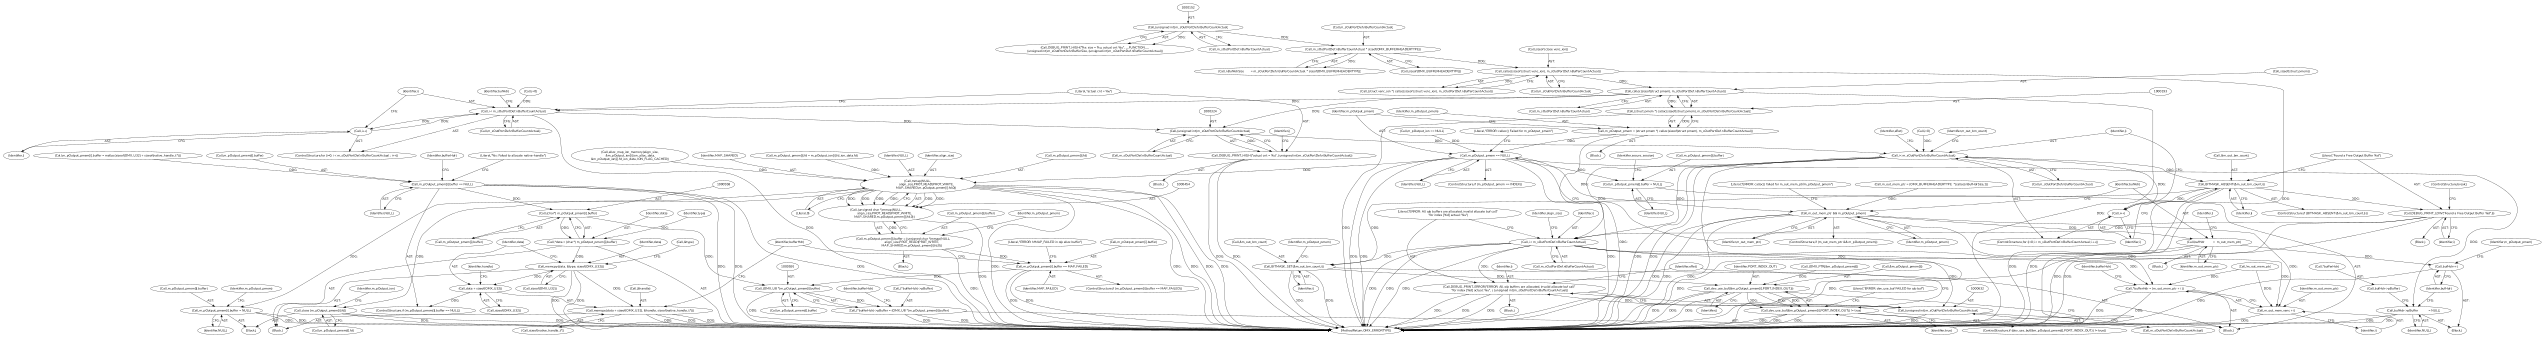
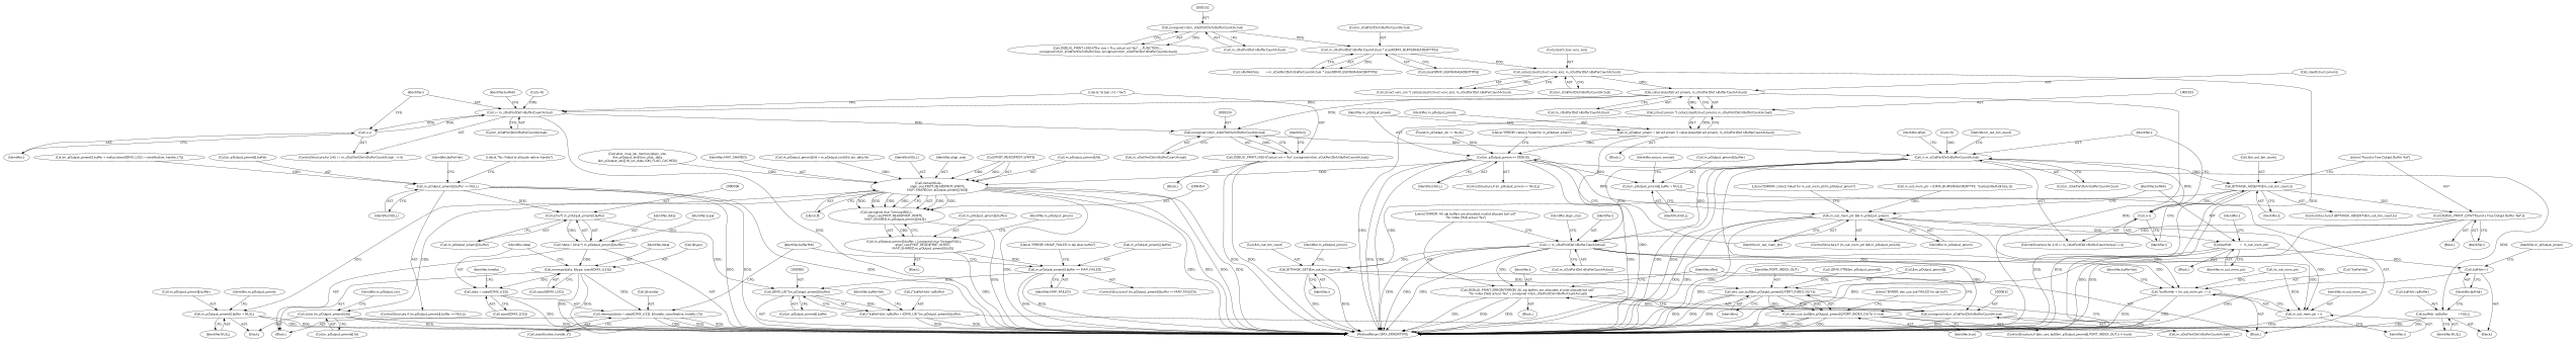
  digraph {
    fontname=Nunito
    node [fontname=Nunito]
    edge [fontname=Nunito]
    n1 [label="(Call,calloc(sizeof(struct pmem), m_sOutPortDef.nBufferCountActual))"]
    n2 [label="(Call,(struct pmem *) calloc(sizeof(struct pmem), m_sOutPortDef.nBufferCountActual))"]
    n3 [label="(Call,i < m_sOutPortDef.nBufferCountActual)"]
    n4 [label="(Call,(unsigned int)m_sOutPortDef.nBufferCountActual)"]
    n5 [label="(MethodReturn,OMX_ERRORTYPE)"]
    n6 [label="(Call,m_sOutPortDef.nBufferCountActual)"]
    n7 [label="(Call,m_pOutput_pmem = (struct pmem *) calloc(sizeof(struct pmem), m_sOutPortDef.nBufferCountActual))"]
    n8 [label="(Call,i++)"]
    n9 [label="(ControlStructure,for (i=0; i < m_sOutPortDef.nBufferCountActual ; i++))"]
    n10 [label="(Call,m_sOutPortDef.nBufferCountActual)"]
    n11 [label="(Call,DEBUG_PRINT_HIGH(\"actual cnt = %u\", (unsigned int)m_sOutPortDef.nBufferCountActual))"]
    n12 [label="(Call,i< m_sOutPortDef.nBufferCountActual)"]
    n13 [label="(Call,m_sOutPortDef.nBufferCountActual)"]
    n14 [label="(Call,calloc(sizeof (struct venc_ion), m_sOutPortDef.nBufferCountActual))"]
    n15 [label="(Call,m_sOutPortDef.nBufferCountActual)"]
    n16 [label="(Call,(struct venc_ion *) calloc(sizeof (struct venc_ion), m_sOutPortDef.nBufferCountActual))"]
    n17 [label="(Call,m_sOutPortDef.nBufferCountActual * sizeof(OMX_BUFFERHEADERTYPE))"]
    n18 [label="(Call,nBufHdrSize        = m_sOutPortDef.nBufferCountActual * sizeof(OMX_BUFFERHEADERTYPE))"]
    n19 [label="(Call,sizeof(OMX_BUFFERHEADERTYPE))"]
    n20 [label="(Call,(unsigned int)m_sOutPortDef.nBufferCountActual)"]
    n21 [label="(Call,DEBUG_PRINT_HIGH(\"%s: size = %u, actual cnt %u\", __FUNCTION__,\n (unsigned int)m_sOutPortDef.nBufferSize, (unsigned int)m_sOutPortDef.nBufferCountActual))"]
    n22 [label="(Call,m_sOutPortDef.nBufferCountActual)"]
-   n23 [label="(Call,m_pOutput_pmem == NULL)"]
+   n23 [label="(Call,m_pOutput_pmem == DEBUG)"]
    n24 [label="(Block,)"]
    n25 [label="(Call,m_out_mem_ptr && m_pOutput_pmem)"]
    n26 [label="(Call,bufHdr->pBuffer            = NULL)"]
    n27 [label="(Call,m_pOutput_pmem[i].buffer = NULL)"]
    n28 [label="(Call,mmap(NULL,\n                    align_size,PROT_READ|PROT_WRITE,\n                    MAP_SHARED,m_pOutput_pmem[i].fd,0))"]
    n29 [label="(Identifier,NULL)"]
-   n30 [label="(ControlStructure,if (m_pOutput_pmem == INDEX))"]
+   n30 [label="(ControlStructure,if (m_pOutput_pmem == NULL))"]
    n31 [label="(Call,bufHdr          =  m_out_mem_ptr)"]
    n32 [label="(Call,*bufferHdr = (m_out_mem_ptr + i ))"]
-   n33 [label="(Call,m_out_mem_venc + i)"]
+   n33 [label="(Call,m_out_mem_ptr + i)"]
    n34 [label="(Identifier,m_pOutput_pmem)"]
    n35 [label="(Identifier,m_out_mem_ptr)"]
    n36 [label="(ControlStructure,if (m_out_mem_ptr && m_pOutput_pmem))"]
    n37 [label="(Block,)"]
    n38 [label="(Identifier,NULL)"]
    n39 [label="(Block,)"]
    n40 [label="(Identifier,NULL)"]
    n41 [label="(Call,(unsigned char *)mmap(NULL,\n                    align_size,PROT_READ|PROT_WRITE,\n                    MAP_SHARED,m_pOutput_pmem[i].fd,0))"]
    n42 [label="(Call,m_pOutput_pmem[i].buffer = NULL)"]
    n43 [label="(Call,close (m_pOutput_pmem[i].fd))"]
    n44 [label="(Literal,0)"]
    n45 [label="(Call,m_pOutput_pmem[i].buffer == NULL)"]
    n46 [label="(Call,(char*) m_pOutput_pmem[i].buffer)"]
    n47 [label="(Identifier,NULL)"]
    n48 [label="(ControlStructure,if (m_pOutput_pmem[i].buffer == NULL))"]
    n49 [label="(Call,bufHdr++)"]
    n50 [label="(Block,)"]
    n51 [label="(Identifier,m_out_mem_ptr)"]
    n52 [label="(Identifier,i)"]
    n53 [label="(Identifier,bufHdr)"]
    n54 [label="(Call,m_pOutput_pmem[i].buffer = (unsigned char *)mmap(NULL,\n                    align_size,PROT_READ|PROT_WRITE,\n                    MAP_SHARED,m_pOutput_pmem[i].fd,0))"]
    n55 [label="(Identifier,NULL)"]
    n56 [label="(Block,)"]
    n57 [label="(Call,m_pOutput_pmem[i].fd)"]
    n58 [label="(Call,m_pOutput_pmem[i].buffer == MAP_FAILED)"]
    n59 [label="(Block,)"]
    n60 [label="(Call,(OMX_U8 *)m_pOutput_pmem[i].buffer)"]
    n61 [label="(Identifier,MAP_FAILED)"]
    n62 [label="(ControlStructure,if (m_pOutput_pmem[i].buffer == MAP_FAILED))"]
    n63 [label="(Call,(*bufferHdr)->pBuffer = (OMX_U8 *)m_pOutput_pmem[i].buffer)"]
    n64 [label="(Call,m_pOutput_pmem[i].buffer)"]
    n65 [label="(Call,*data = (char*) m_pOutput_pmem[i].buffer)"]
    n66 [label="(Call,m_pOutput_pmem[i].buffer)"]
    n67 [label="(Call,memcpy(data, &type, sizeof(OMX_U32)))"]
    n68 [label="(Block,)"]
    n69 [label="(Call,memcpy(data + sizeof(OMX_U32), &handle, sizeof(native_handle_t*)))"]
    n70 [label="(Call,data + sizeof(OMX_U32))"]
    n71 [label="(Call,sizeof(OMX_U32))"]
    n72 [label="(Call,sizeof(native_handle_t*))"]
    n73 [label="(Call,sizeof(OMX_U32))"]
    n74 [label="(Identifier,i)"]
    n75 [label="(Block,)"]
    n76 [label="(Call,BITMASK_ABSENT(&m_out_bm_count,i))"]
    n77 [label="(Call,i < m_sOutPortDef.nBufferCountActual)"]
    n78 [label="(ControlStructure,for (i=0; i< m_sOutPortDef.nBufferCountActual; i++))"]
    n79 [label="(Call,m_sOutPortDef.nBufferCountActual)"]
    n80 [label="(Call,i++)"]
    n81 [label="(Call,DEBUG_PRINT_LOW(\"Found a Free Output Buffer %d\",i))"]
    n82 [label="(Call,BITMASK_SET(&m_out_bm_count,i))"]
    n83 [label="(Identifier,i)"]
    n84 [label="(ControlStructure,if (BITMASK_ABSENT(&m_out_bm_count,i)))"]
    n85 [label="(Call,DEBUG_PRINT_ERROR(\"ERROR: All o/p buffers are allocated, invalid allocate buf call\"\n \"for index [%d] actual: %u\", i, (unsigned int)m_sOutPortDef.nBufferCountActual))"]
    n86 [label="(Call,(unsigned int)m_sOutPortDef.nBufferCountActual)"]
    n87 [label="(Call,m_sOutPortDef.nBufferCountActual)"]
    n88 [label="(Identifier,i)"]
    n89 [label="(Block,)"]
    n90 [label="(Identifier,i)"]
    n91 [label="(Call,dev_use_buf(&m_pOutput_pmem[i],PORT_INDEX_OUT,i))"]
    n92 [label="(Identifier,i)"]
    n93 [label="(Block,)"]
    n94 [label="(Call,m_sOutPortDef.nBufferCountActual)"]
    n95 [label="(Call,dev_use_buf(&m_pOutput_pmem[i],PORT_INDEX_OUT,i) != true)"]
    n96 [label="(Identifier,i)"]
    n97 [label="(ControlStructure,if (dev_use_buf(&m_pOutput_pmem[i],PORT_INDEX_OUT,i) != true))"]
    n98 [label="(Identifier,true)"]
    n99 [label="(Identifier,i)"]
    n100 [label="(Call,m_pOutput_pmem[i].buffer = malloc(sizeof(OMX_U32) + sizeof(native_handle_t*)))"]
    n101 [label="(Identifier,i)"]
    n102 [label="(Identifier,m_pOutput_pmem)"]
    n103 [label="(Identifier,MAP_SHARED)"]
    n104 [label="(Literal,\"ERROR: MMAP_FAILED in o/p alloc buffer\")"]
    n105 [label="(Identifier,bufferHdr)"]
    n106 [label="(Call,m_pOutput_pmem[i].buffer)"]
    n107 [label="(Identifier,PORT_INDEX_OUT)"]
    n108 [label="(Call,sizeof (close venc_ion))"]
    n109 [label="(Call,(OMX_PTR)&m_pOutput_pmem[i])"]
    n110 [label="(Call,*bufferHdr)"]
    n111 [label="(Call,m_pOutput_pmem[i].buffer)"]
    n112 [label="(Call,m_pOutput_pmem[i].fd = m_pOutput_ion[i].fd_ion_data.fd)"]
    n113 [label="(Identifier,m_pOutput_pmem)"]
    n114 [label="(Identifier,data)"]
    n115 [label="(Call,&m_pOutput_pmem[i])"]
    n116 [label="(Identifier,i)"]
-   n117 [label="(ControlStructure,break;)"]
    n118 [label="(Identifier,m_out_mem_ptr)"]
    n119 [label="(Identifier,m_pOutput_ion)"]
    n120 [label="(Call,m_pOutput_pmem[i].buffer)"]
    n121 [label="(Identifier,handle)"]
    n122 [label="(Call,&type)"]
    n123 [label="(Identifier,NULL)"]
    n124 [label="(Call,i=0)"]
    n125 [label="(Identifier,data)"]
    n126 [label="(Identifier,bufferHdr)"]
    n127 [label="(Identifier,align_size)"]
    n128 [label="(Literal,\"%s: Failed to allocate native-handle\")"]
    n129 [label="(Call,m_out_mem_ptr = (OMX_BUFFERHEADERTYPE  *)calloc(nBufHdrSize,1))"]
-   n130 [label="(Call,m_pOutput_ion == NULL)"]
+   n130 [label="(Found,m_pOutput_ion == NULL)"]
    n131 [label="(Identifier,m_out_bm_count)"]
    n132 [label="(Identifier,type)"]
    n133 [label="(Identifier,i)"]
    n134 [label="(Identifier,bufHdr)"]
    n135 [label="(Call,&handle)"]
    n136 [label="(Call,&m_out_bm_count)"]
    n137 [label="(Identifier,i)"]
    n138 [label="(Call,m_pOutput_pmem[i].buffer)"]
    n139 [label="(Identifier,align_size)"]
    n140 [label="(Identifier,eRet)"]
    n141 [label="(Call,&m_out_bm_count)"]
    n142 [label="(Identifier,bufHdr)"]
    n143 [label="(Literal,\"ERROR: calloc() failed for m_out_mem_ptr/m_pOutput_pmem\")"]
    n144 [label="(Call,!m_out_mem_ptr)"]
    n145 [label="(Call,m_pOutput_pmem[i].buffer)"]
+   n146 [label="(Call,PROT_READ|PROT_WRITE)"]
    n147 [label="(Identifier,secure_session)"]
    n148 [label="(Identifier,i)"]
    n149 [label="(Identifier,m_pOutput_pmem)"]
    n150 [label="(Literal,\"actual cnt = %u\")"]
    n151 [label="(Call,m_sOutPortDef.nBufferCountActual)"]
    n152 [label="(Literal,\"ERROR: calloc() Failed for m_pOutput_pmem\")"]
    n153 [label="(Identifier,bufferHdr)"]
    n154 [label="(Call,sizeof(struct pmem))"]
    n155 [label="(Call,i=0)"]
    n156 [label="(Identifier,bufferHdr)"]
    n157 [label="(Identifier,m_pOutput_pmem)"]
    n158 [label="(Call,bufHdr->pBuffer)"]
    n159 [label="(Literal,\"ERROR: dev_use_buf FAILED for o/p buf\")"]
    n160 [label="(Call,(*bufferHdr)->pBuffer)"]
    n161 [label="(Identifier,m_pOutput_pmem)"]
    n162 [label="(Identifier,m_pOutput_pmem)"]
    n163 [label="(Identifier,data)"]
    n164 [label="(Call,m_pOutput_pmem[i].fd)"]
    n165 [label="(Identifier,eRet)"]
    n166 [label="(Literal,\"Found a Free Output Buffer %d\")"]
    n167 [label="(Call,alloc_map_ion_memory(align_size,\n &m_pOutput_ion[i].ion_alloc_data,\n &m_pOutput_ion[i].fd_ion_data, ION_FLAG_CACHED))"]
    n168 [label="(Literal,\"ERROR: All o/p buffers are allocated, invalid allocate buf call\"\n \"for index [%d] actual: %u\")"]
    1000152
    1000193
    1000454
    1000595
    1000558
    1000324
    1000632
    n1 -> n2 [label="AST: "]
    n1 -> n2 [label="DDG: "]
    n1 -> n3 [label="DDG: "]
    n1 -> n4 [label="DDG: "]
    n1 -> n5 [label="DDG: "]
    n1 -> n6 [label="CFG: "]
    n2 -> n1 [label="CFG: "]
    n2 -> n5 [label="DDG: "]
    n2 -> n7 [label="AST: "]
    n2 -> n7 [label="DDG: "]
    n3 -> n4 [label="DDG: "]
    n3 -> n5 [label="DDG: "]
    n3 -> n8 [label="DDG: "]
    n3 -> n9 [label="AST: "]
    n3 -> n10 [label="CFG: "]
    n4 -> n11 [label="AST: "]
    n4 -> n11 [label="DDG: "]
    n4 -> n12 [label="DDG: "]
    n4 -> n13 [label="CFG: "]
    n6 -> n1 [label="AST: "]
    n7 -> n2 [label="CFG: "]
    n7 -> n5 [label="DDG: "]
    n7 -> n23 [label="DDG: "]
    n7 -> n24 [label="AST: "]
    n8 -> n3 [label="DDG: "]
    n8 -> n9 [label="AST: "]
    n8 -> n74 [label="CFG: "]
    n10 -> n3 [label="AST: "]
    n11 -> n4 [label="CFG: "]
    n11 -> n5 [label="DDG: "]
    n11 -> n5 [label="DDG: "]
    n11 -> n75 [label="AST: "]
    n12 -> n5 [label="DDG: "]
    n12 -> n5 [label="DDG: "]
    n12 -> n5 [label="DDG: "]
    n12 -> n76 [label="DDG: "]
    n12 -> n77 [label="DDG: "]
    n12 -> n77 [label="DDG: "]
    n12 -> n78 [label="AST: "]
    n12 -> n79 [label="CFG: "]
    n13 -> n4 [label="AST: "]
    n14 -> n1 [label="DDG: "]
    n14 -> n5 [label="DDG: "]
    n14 -> n15 [label="CFG: "]
    n14 -> n16 [label="AST: "]
    n14 -> n16 [label="DDG: "]
    n15 -> n14 [label="AST: "]
    n16 -> n14 [label="CFG: "]
    n17 -> n14 [label="DDG: "]
    n17 -> n18 [label="AST: "]
    n17 -> n18 [label="DDG: "]
    n17 -> n19 [label="CFG: "]
    n18 -> n17 [label="CFG: "]
    n19 -> n17 [label="AST: "]
    n20 -> n17 [label="DDG: "]
    n20 -> n21 [label="AST: "]
    n20 -> n21 [label="DDG: "]
    n20 -> n22 [label="CFG: "]
    n21 -> n20 [label="CFG: "]
    n22 -> n20 [label="AST: "]
    n23 -> n5 [label="DDG: "]
    n23 -> n5 [label="DDG: "]
    n23 -> n5 [label="DDG: "]
    n23 -> n25 [label="DDG: "]
    n23 -> n26 [label="DDG: "]
    n23 -> n27 [label="DDG: "]
    n23 -> n28 [label="DDG: "]
    n23 -> n29 [label="CFG: "]
    n23 -> n30 [label="AST: "]
    n25 -> n5 [label="DDG: "]
    n25 -> n5 [label="DDG: "]
    n25 -> n5 [label="DDG: "]
    n25 -> n31 [label="DDG: "]
    n25 -> n32 [label="DDG: "]
    n25 -> n33 [label="DDG: "]
    n25 -> n34 [label="CFG: "]
    n25 -> n35 [label="CFG: "]
    n25 -> n36 [label="AST: "]
    n26 -> n5 [label="DDG: "]
    n26 -> n5 [label="DDG: "]
    n26 -> n37 [label="AST: "]
    n26 -> n38 [label="CFG: "]
    n27 -> n39 [label="AST: "]
    n27 -> n40 [label="CFG: "]
    n28 -> n5 [label="DDG: "]
    n28 -> n5 [label="DDG: "]
    n28 -> n5 [label="DDG: "]
    n28 -> n5 [label="DDG: "]
    n28 -> n5 [label="DDG: "]
    n28 -> n41 [label="AST: "]
    n28 -> n41 [label="DDG: "]
    n28 -> n41 [label="DDG: "]
    n28 -> n41 [label="DDG: "]
    n28 -> n41 [label="DDG: "]
    n28 -> n41 [label="DDG: "]
    n28 -> n41 [label="DDG: "]
    n28 -> n42 [label="DDG: "]
    n28 -> n43 [label="DDG: "]
    n28 -> n44 [label="CFG: "]
    n29 -> n23 [label="AST: "]
    n31 -> n5 [label="DDG: "]
    n31 -> n5 [label="DDG: "]
    n31 -> n49 [label="DDG: "]
    n31 -> n50 [label="AST: "]
    n31 -> n51 [label="CFG: "]
    n32 -> n5 [label="DDG: "]
    n32 -> n5 [label="DDG: "]
    n32 -> n33 [label="CFG: "]
    n32 -> n39 [label="AST: "]
    n33 -> n5 [label="DDG: "]
    n33 -> n32 [label="AST: "]
    n33 -> n52 [label="CFG: "]
    n34 -> n25 [label="AST: "]
    n35 -> n23 [label="CFG: "]
    n35 -> n25 [label="AST: "]
    n38 -> n26 [label="AST: "]
    n40 -> n27 [label="AST: "]
    n41 -> n5 [label="DDG: "]
    n41 -> n28 [label="CFG: "]
    n41 -> n54 [label="AST: "]
    n41 -> n54 [label="DDG: "]
    n42 -> n5 [label="DDG: "]
    n42 -> n5 [label="DDG: "]
    n42 -> n55 [label="CFG: "]
    n42 -> n56 [label="AST: "]
    n43 -> n5 [label="DDG: "]
    n43 -> n5 [label="DDG: "]
    n43 -> n56 [label="AST: "]
    n43 -> n57 [label="CFG: "]
    n44 -> n28 [label="AST: "]
    n45 -> n5 [label="DDG: "]
    n45 -> n5 [label="DDG: "]
    n45 -> n5 [label="DDG: "]
    n45 -> n46 [label="DDG: "]
    n45 -> n47 [label="CFG: "]
    n45 -> n48 [label="AST: "]
    n46 -> n60 [label="DDG: "]
    n46 -> n65 [label="AST: "]
    n46 -> n65 [label="DDG: "]
    n46 -> n66 [label="CFG: "]
    n47 -> n45 [label="AST: "]
    n49 -> n5 [label="DDG: "]
    n49 -> n37 [label="AST: "]
    n49 -> n53 [label="CFG: "]
    n51 -> n31 [label="AST: "]
    n52 -> n33 [label="AST: "]
    n53 -> n26 [label="CFG: "]
    n53 -> n49 [label="AST: "]
    n54 -> n5 [label="DDG: "]
    n54 -> n41 [label="CFG: "]
    n54 -> n58 [label="DDG: "]
    n54 -> n59 [label="AST: "]
    n55 -> n42 [label="AST: "]
    n57 -> n43 [label="AST: "]
    n58 -> n5 [label="DDG: "]
    n58 -> n5 [label="DDG: "]
    n58 -> n60 [label="DDG: "]
+   n58 -> n61 [label="CFG: "]
    n58 -> n62 [label="AST: "]
-   n60 -> n5 [label="DDG: "]
+   n60 -> n5 [label="AST: "]
    n60 -> n63 [label="AST: "]
    n60 -> n63 [label="DDG: "]
    n60 -> n64 [label="CFG: "]
    n61 -> n58 [label="AST: "]
    n63 -> n5 [label="DDG: "]
    n63 -> n5 [label="DDG: "]
    n63 -> n39 [label="AST: "]
    n63 -> n60 [label="CFG: "]
    n64 -> n60 [label="AST: "]
    n65 -> n5 [label="AST: "]
-   n65 -> n46 [label="CFG: "]
+   n65 -> n46 [label="AST: "]
    n65 -> n67 [label="DDG: "]
    n65 -> n68 [label="AST: "]
    n66 -> n46 [label="AST: "]
    n67 -> n5 [label="DDG: "]
    n67 -> n5 [label="DDG: "]
    n67 -> n68 [label="AST: "]
    n67 -> n69 [label="DDG: "]
    n67 -> n70 [label="DDG: "]
    n67 -> n71 [label="CFG: "]
    n69 -> n5 [label="DDG: "]
    n69 -> n5 [label="DDG: "]
    n69 -> n5 [label="DDG: "]
    n69 -> n68 [label="AST: "]
    n69 -> n72 [label="CFG: "]
-   n70 -> n48 [label="DDG: "]
+   n70 -> n5 [label="DDG: "]
    n70 -> n69 [label="AST: "]
    n70 -> n73 [label="CFG: "]
    n71 -> n67 [label="AST: "]
    n72 -> n69 [label="AST: "]
    n73 -> n70 [label="AST: "]
    n74 -> n8 [label="AST: "]
    n76 -> n5 [label="DDG: "]
    n76 -> n5 [label="DDG: "]
    n76 -> n80 [label="DDG: "]
    n76 -> n81 [label="DDG: "]
    n76 -> n82 [label="DDG: "]
    n76 -> n83 [label="CFG: "]
    n76 -> n84 [label="AST: "]
    n77 -> n5 [label="DDG: "]
    n77 -> n5 [label="DDG: "]
    n77 -> n5 [label="DDG: "]
    n77 -> n32 [label="DDG: "]
    n77 -> n33 [label="DDG: "]
    n77 -> n82 [label="DDG: "]
    n77 -> n85 [label="DDG: "]
    n77 -> n86 [label="DDG: "]
    n77 -> n87 [label="CFG: "]
    n79 -> n12 [label="AST: "]
    n80 -> n12 [label="DDG: "]
    n80 -> n78 [label="AST: "]
    n80 -> n88 [label="CFG: "]
    n81 -> n5 [label="DDG: "]
    n81 -> n5 [label="DDG: "]
    n81 -> n77 [label="DDG: "]
    n81 -> n89 [label="AST: "]
    n81 -> n90 [label="CFG: "]
    n82 -> n5 [label="DDG: "]
    n82 -> n5 [label="DDG: "]
    n82 -> n39 [label="AST: "]
    n82 -> n91 [label="DDG: "]
    n82 -> n92 [label="CFG: "]
    n83 -> n76 [label="AST: "]
    n85 -> n5 [label="DDG: "]
    n85 -> n5 [label="DDG: "]
    n85 -> n5 [label="DDG: "]
    n85 -> n86 [label="CFG: "]
    n85 -> n93 [label="AST: "]
    n86 -> n5 [label="DDG: "]
    n86 -> n85 [label="AST: "]
    n86 -> n85 [label="DDG: "]
    n86 -> n94 [label="CFG: "]
    n87 -> n77 [label="AST: "]
    n88 -> n76 [label="CFG: "]
    n88 -> n80 [label="AST: "]
    n90 -> n81 [label="AST: "]
    n91 -> n5 [label="DDG: "]
    n91 -> n5 [label="DDG: "]
    n91 -> n5 [label="DDG: "]
    n91 -> n95 [label="AST: "]
    n91 -> n95 [label="DDG: "]
    n91 -> n95 [label="DDG: "]
    n91 -> n95 [label="DDG: "]
    n91 -> n96 [label="CFG: "]
    n92 -> n82 [label="AST: "]
    n94 -> n86 [label="AST: "]
    n95 -> n5 [label="DDG: "]
    n95 -> n5 [label="DDG: "]
    n95 -> n5 [label="DDG: "]
    n95 -> n97 [label="AST: "]
    n95 -> n98 [label="CFG: "]
    n96 -> n91 [label="AST: "]
    n98 -> n91 [label="CFG: "]
    n98 -> n95 [label="AST: "]
    n99 -> n31 [label="CFG: "]
    n100 -> n45 [label="DDG: "]
    n101 -> n77 [label="AST: "]
    n102 -> n7 [label="AST: "]
    n103 -> n28 [label="AST: "]
    n104 -> n58 [label="CFG: "]
    n105 -> n63 [label="CFG: "]
    n106 -> n54 [label="AST: "]
    n107 -> n91 [label="AST: "]
    n108 -> n14 [label="AST: "]
    n109 -> n91 [label="DDG: "]
-   n110 -> n158 [label="AST: "]
+   n110 -> n32 [label="AST: "]
    n111 -> n27 [label="AST: "]
    n112 -> n28 [label="DDG: "]
    n113 -> n49 [label="CFG: "]
    n114 -> n67 [label="CFG: "]
    n114 -> n70 [label="AST: "]
    n115 -> n91 [label="AST: "]
    n116 -> n3 [label="AST: "]
    n116 -> n8 [label="CFG: "]
-   n117 -> n81 [label="CFG: "]
    n118 -> n33 [label="AST: "]
    n119 -> n43 [label="CFG: "]
    n120 -> n45 [label="AST: "]
    n121 -> n70 [label="CFG: "]
-   n122 -> n67 [label="CFG: "]
+   n122 -> n67 [label="AST: "]
    n123 -> n28 [label="AST: "]
    n124 -> n12 [label="DDG: "]
    n125 -> n67 [label="AST: "]
    n126 -> n45 [label="CFG: "]
    n127 -> n77 [label="CFG: "]
    n128 -> n45 [label="CFG: "]
    n129 -> n25 [label="DDG: "]
    n130 -> n23 [label="DDG: "]
    n131 -> n12 [label="CFG: "]
    n132 -> n65 [label="DDG: "]
    n133 -> n12 [label="AST: "]
    n133 -> n80 [label="CFG: "]
    n134 -> n3 [label="CFG: "]
    n135 -> n69 [label="AST: "]
    n136 -> n76 [label="AST: "]
    n137 -> n85 [label="AST: "]
    n138 -> n58 [label="AST: "]
    n139 -> n28 [label="AST: "]
    n140 -> n12 [label="CFG: "]
    n141 -> n82 [label="AST: "]
    n142 -> n25 [label="CFG: "]
    n142 -> n31 [label="AST: "]
    n143 -> n25 [label="CFG: "]
    n144 -> n32 [label="DDG: "]
    n144 -> n33 [label="DDG: "]
    n145 -> n42 [label="AST: "]
+   n146 -> n28 [label="AST: "]
+   n146 -> n28 [label="DDG: "]
+   n146 -> n28 [label="DDG: "]
    n147 -> n27 [label="CFG: "]
    n148 -> n11 [label="CFG: "]
    n149 -> n54 [label="CFG: "]
    n150 -> n3 [label="CFG: "]
    n150 -> n11 [label="AST: "]
    n151 -> n17 [label="AST: "]
    n152 -> n23 [label="CFG: "]
    n153 -> n58 [label="CFG: "]
    n153 -> n69 [label="CFG: "]
    n154 -> n1 [label="AST: "]
    n155 -> n3 [label="DDG: "]
    n156 -> n32 [label="CFG: "]
    n157 -> n7 [label="CFG: "]
    n157 -> n23 [label="AST: "]
-   n158 -> n26 [label="CFG: "]
+   n158 -> n26 [label="AST: "]
    n159 -> n95 [label="CFG: "]
    n160 -> n63 [label="AST: "]
    n161 -> n82 [label="CFG: "]
    n162 -> n42 [label="CFG: "]
    n163 -> n65 [label="AST: "]
    n164 -> n28 [label="AST: "]
    n165 -> n85 [label="CFG: "]
    n165 -> n95 [label="CFG: "]
    n166 -> n76 [label="CFG: "]
    n166 -> n81 [label="AST: "]
    n167 -> n28 [label="DDG: "]
    n168 -> n77 [label="CFG: "]
    n168 -> n85 [label="AST: "]
    1000152 -> n20 [label="AST: "]
    1000193 -> n2 [label="AST: "]
    1000454 -> n41 [label="AST: "]
    1000595 -> n60 [label="AST: "]
    1000558 -> n46 [label="AST: "]
    1000324 -> n4 [label="AST: "]
    1000632 -> n86 [label="AST: "]
  }
